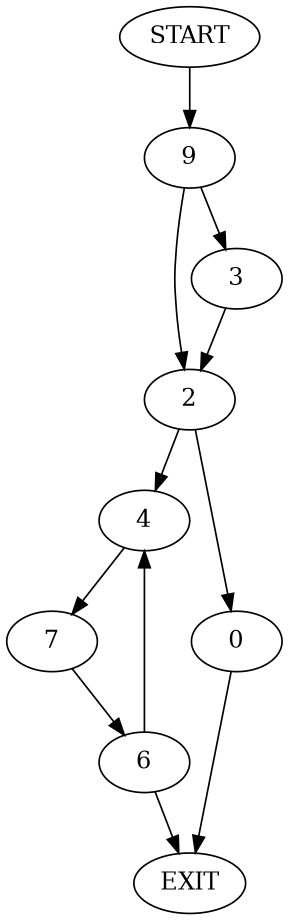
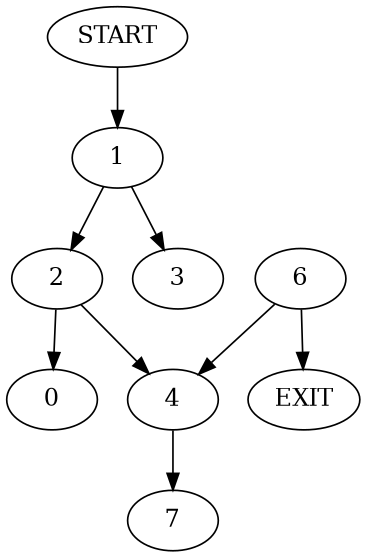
  digraph {
    n1 [label=START]
-   1 [label=9]
+   1
    2
    3
    n5 [label=EXIT]
    4
    n7 [label=0]
    7
    6
    n1 -> 1
    1 -> 2
    1 -> 3
    2 -> 4
    2 -> n7
-   3 -> 2
    4 -> 7
-   n7 -> n5
-   7 -> 6
    6 -> n5
    6 -> 4
  }
